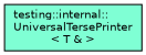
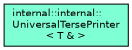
  digraph {
    rankdir=LR
-   n1 [color=black fillcolor=aquamarine fontname=Helvetica fontsize=10 height=0.2 label="testing::internal::\lUniversalTersePrinter\l\< T & \>" shape=box style=filled width=0.4]
+   n1 [color=black fillcolor=aquamarine fontname=Helvetica fontsize=10 height=0.2 label="internal::internal::\lUniversalTersePrinter\l\< T & \>" shape=box style=filled width=0.4]
  }
